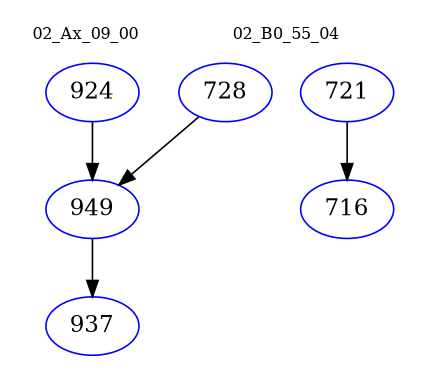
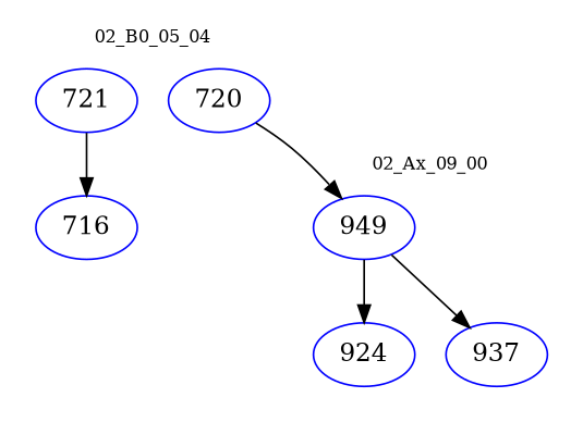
  digraph {
    node [color=blue]
    edge [color=black]
    n1 [label=924]
    n2 [label=949]
    n3 [label=937]
-   n4 [label=728]
+   n4 [label=720]
    n5 [label=721]
    n6 [label=716]
    subgraph cluster_1 {
      color=white
      fontsize=10
      label="02_Ax_09_00"
      n1
      n2
      n3
    }
    subgraph cluster_2 {
      color=white
      fontsize=10
-     label="02_B0_55_04"
+     label="02_B0_05_04"
      n4
      n5
      n6
    }
-   n1 -> n2
+   n2 -> n1
    n2 -> n3
    n4 -> n2
    n5 -> n6
  }
